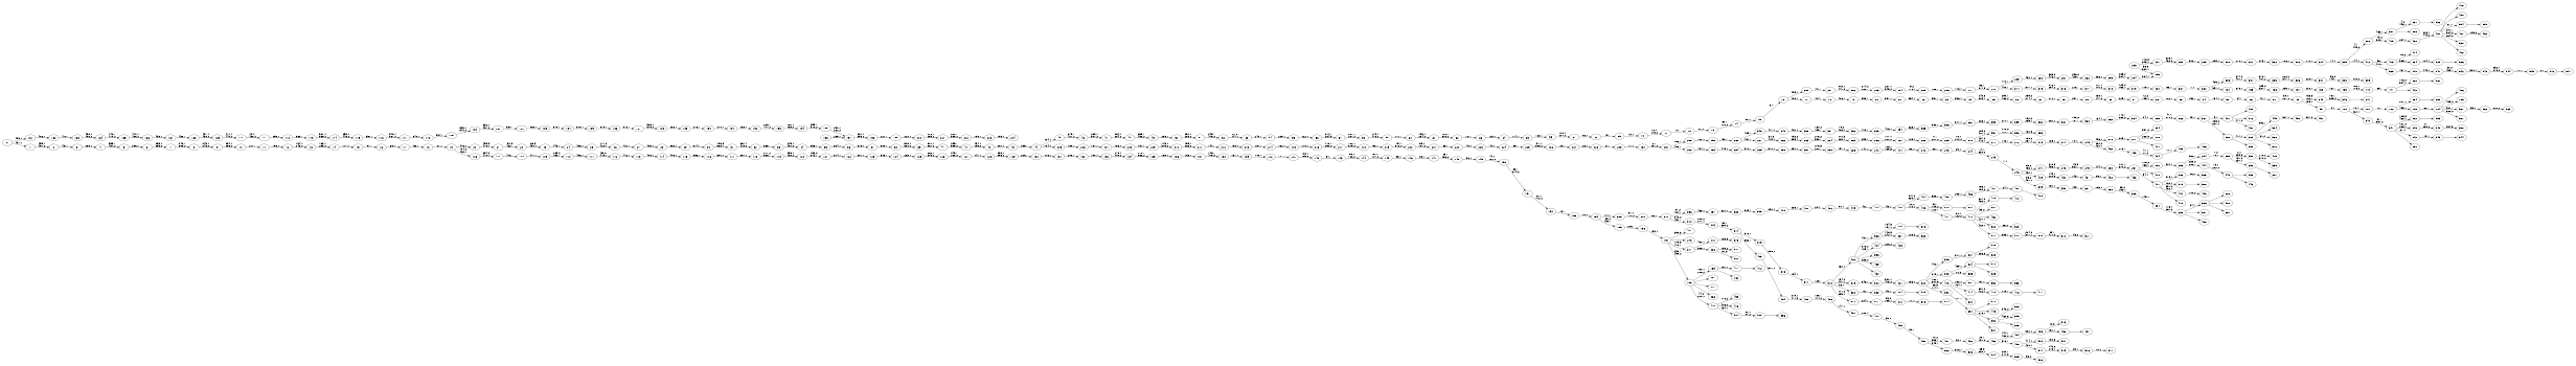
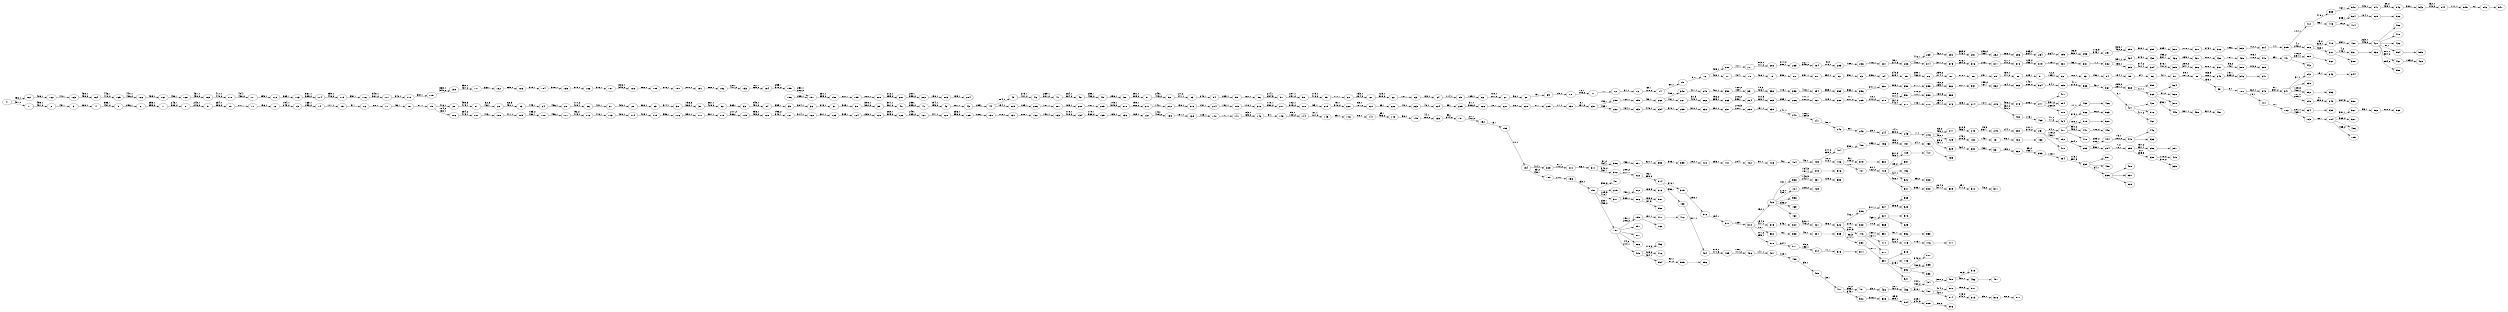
  digraph {
    rankdir=LR
    594
    595
    592
    593
    586
    598
    587
    584
    585
    583
    582
    579
    580
    575
    576
    573
    574
    572
    571
    570
    568
    569
    567
    562
    563
    560
    561
    558
    559
    557
    555
    556
    554
    552
    553
    551
    549
    550
    548
    546
    547
    545
    544
    543
    542
    541
    540
    539
    537
    538
    536
    534
    535
    531
    532
    525
    526
    524
    522
    523
    519
    520
    516
    517
    515
    514
    510
    511
    509
    508
    507
    505
    506
    504
    503
    502
    500
    501
    499
    496
    497
    495
    513
    494
    493
    492
    491
    490
    489
    488
    487
    486
    485
    484
    483
    476
    477
    475
    474
    473
    600
    471
    472
    467
    468
    465
    466
    464
    463
    462
    458
    459
    457
    456
    455
    454
    450
    451
    449
    447
    448
    445
    533
    446
    444
    441
    442
    440
    439
    438
    437
    436
    435
    434
    432
    433
    431
    430
    429
    427
    512
    461
    428
    424
    425
    423
    596
    469
    460
    421
    590
    482
    478
    422
    420
    419
    417
    418
    415
    453
    416
    413
    414
    412
    409
    410
    408
    597
    452
    407
    406
    405
    404
    403
    402
    401
    400
    399
    398
    397
    396
    392
    588
    395
    393
    391
    521
    518
    443
    390
    388
    389
    387
    386
    385
    384
    383
    382
    381
    380
    379
    378
    377
    376
    375
    374
    372
    373
    371
    369
    564
    528
    370
    368
    599
    367
    366
    365
    364
    363
    362
    361
    360
    359
    358
    357
    356
    355
    354
    353
    352
    351
    350
    349
    348
    346
    347
    345
    343
    344
    342
    341
    530
    340
    338
    479
    339
    336
    529
    480
    337
    335
    581
    498
    334
    333
    332
    331
    330
    329
    327
    589
    328
    326
    324
    578
    325
    323
    565
    322
    321
    320
    319
    318
    317
    316
    315
    314
    313
    312
    311
    310
    309
    307
    308
    306
    305
    304
    303
    302
    301
    300
    299
    298
    297
    296
    295
    294
    293
    292
    291
    290
    289
    288
    287
    286
    285
    284
    283
    282
    281
    280
    277
    411
    394
    278
    276
    275
    274
    273
    272
    271
    270
    269
    268
    267
    266
    265
    264
    263
    262
    261
    260
    259
    258
    256
    257
    255
    254
    253
    252
    251
    470
    250
    249
    248
    247
    246
    245
    244
    243
    242
    241
    240
    239
    238
    237
    236
    235
    234
    233
    232
    231
    230
    229
    228
    227
    226
    225
    224
    223
    222
    221
    220
    219
    218
    217
    216
    215
    214
    213
    212
    211
    210
    209
    208
    207
    206
    205
    203
    204
    202
    201
    200
    199
    198
    197
    196
    195
    194
    193
    192
    191
    190
    189
    188
    187
    186
    185
    184
    183
    182
    181
    180
    179
    178
    177
    176
    175
    174
    173
    172
    171
    170
    169
    168
    167
    166
    165
    164
    163
    162
    161
    159
    160
    158
    591
    577
    566
    157
    481
    279
    156
    155
    154
    153
    152
    151
    150
    149
    148
    147
    146
    145
    144
    143
    142
    141
    140
    139
    138
    137
    136
    135
    134
    133
    132
    131
    130
    129
    128
    127
    126
    125
    124
    123
    122
    121
    120
    119
    118
    117
    116
    115
    114
    113
    112
    111
    110
    109
    108
    107
    106
    104
    527
    426
    105
    103
    102
    101
    100
    99
    98
    97
    96
    95
    94
    93
    92
    91
    90
    89
    88
    87
    86
    85
    84
    83
    82
    81
    80
    79
    78
    77
    76
    75
    74
    73
    72
    71
    70
    69
    68
    67
    66
    65
    64
    63
    62
    61
    60
    59
    58
    57
    56
    55
    54
    53
    52
    51
    50
    49
    48
    47
    46
    45
    44
    43
    42
    41
    40
    39
    38
    37
    36
    35
    34
    33
    32
    31
    30
    29
    28
    27
    26
    25
    24
    23
    22
    21
    20
    19
    18
    17
    16
    15
    14
    13
    12
    11
    10
    9
    8
    7
    6
    5
    4
    3
    2
    1
    0
    594 -> 595
    592 -> 593
    586 -> 598 [label="97,3"]
    586 -> 587 [label="133,2"]
    584 -> 585
    583 -> 584 [label="49,1"]
    582 -> 583 [label="76,1"]
    579 -> 580
    575 -> 576
    573 -> 574
    572 -> 573 [label="71,1"]
    571 -> 572 [label="89,2\n193,1"]
    570 -> 571 [label="224,1"]
    568 -> 569 [label="222,2"]
    567 -> 568 [label="53,1"]
    562 -> 563 [label="26,2"]
    560 -> 561
    558 -> 559 [label="160,3"]
    557 -> 558 [label="110,2\n120,1"]
    555 -> 556
    554 -> 555 [label="82,1\n87,2"]
    552 -> 553
    551 -> 552 [label="91,1"]
    549 -> 550 [label="294,3"]
    548 -> 549 [label="0,1\n290,2"]
    546 -> 547
    545 -> 546 [label="6,1"]
    544 -> 545 [label="111,1"]
    543 -> 544 [label="232,1\n273,2"]
    542 -> 543 [label="300,1"]
    541 -> 542 [label="60,2\n435,1"]
    540 -> 541 [label="449,1"]
    539 -> 540 [label="467,1"]
    537 -> 538 [label="125,2"]
    536 -> 575 [label="154,3\n191,1"]
    536 -> 537 [label="146,3\n242,1"]
    534 -> 535
    531 -> 532
    525 -> 526
    524 -> 525 [label="124,1"]
    522 -> 523 [label="85,2"]
    519 -> 520
    516 -> 517 [label="68,2"]
    515 -> 516 [label="25,1"]
    514 -> 515 [label="146,2\n248,1"]
    510 -> 511 [label="46,2"]
    509 -> 510 [label="99,1\n471,2"]
    508 -> 509 [label="204,2\n371,1"]
    507 -> 508 [label="383,1"]
    505 -> 506 [label="58,2"]
    504 -> 505 [label="209,1\n247,3"]
    503 -> 504 [label="85,3\n258,1"]
    502 -> 503 [label="316,1"]
    500 -> 501 [label="190,3"]
    499 -> 514 [label="420,1"]
    499 -> 500 [label="414,1"]
    496 -> 497
    495 -> 496 [label="451,1"]
    495 -> 513 [label="22,3"]
    494 -> 495 [label="380,1"]
    493 -> 499 [label="378,1"]
    493 -> 494 [label="444,1\n460,2"]
    492 -> 493 [label="20,1\n131,2"]
    491 -> 492 [label="23,1"]
    490 -> 502 [label="349,1"]
    490 -> 491 [label="10,2\n393,1"]
    489 -> 490 [label="30,1"]
    488 -> 489 [label="35,1"]
    487 -> 488 [label="108,1"]
    486 -> 487 [label="147,1"]
    485 -> 486 [label="188,1\n474,2"]
    484 -> 485 [label="219,1\n471,3"]
    483 -> 484 [label="317,1"]
    476 -> 477
    475 -> 476 [label="115,1"]
    474 -> 475 [label="387,2\n422,1"]
    473 -> 551 [label="130,1"]
    473 -> 474 [label="484,1"]
    473 -> 600
    471 -> 472
    467 -> 468 [label="105,2"]
    465 -> 466
    464 -> 465 [label="17,1"]
    463 -> 464 [label="41,1\n77,2"]
    462 -> 463 [label="173,1"]
    458 -> 459
    457 -> 458 [label="24,1"]
    456 -> 457 [label="156,1\n190,2"]
    455 -> 456 [label="293,1"]
    454 -> 455 [label="338,1"]
    450 -> 451 [label="327,2"]
    449 -> 450 [label="327,1"]
    447 -> 448 [label="102,2"]
    445 -> 533
    445 -> 446
    444 -> 445 [label="15,1\n262,2"]
    441 -> 560 [label="116,2\n394,1"]
    441 -> 442
    440 -> 441 [label="69,1"]
    439 -> 440 [label="106,1\n176,2"]
    438 -> 439 [label="161,1"]
    437 -> 438 [label="202,1"]
    436 -> 437 [label="239,1"]
    435 -> 436 [label="155,2\n337,1"]
    434 -> 435 [label="375,1"]
    432 -> 433
    431 -> 432 [label="93,1"]
    430 -> 431 [label="143,1"]
    429 -> 430 [label="149,1\n200,3"]
    427 -> 512
    427 -> 461 [label="477,2"]
    427 -> 428
    424 -> 425 [label="226,2"]
    423 -> 536 [label="481,1"]
    423 -> 424 [label="216,2\n425,1"]
    423 -> 596
    423 -> 469 [label="236,2"]
    423 -> 460
    421 -> 594 [label="81,1"]
    421 -> 467 [label="201,1\n384,2"]
    421 -> 590 [label="254,2"]
    421 -> 482
    421 -> 478
    421 -> 422
    420 -> 421 [label="223,1\n445,2"]
    419 -> 420 [label="254,1"]
    417 -> 562 [label="379,1"]
    417 -> 519 [label="180,1"]
    417 -> 447 [label="331,2\n492,1"]
    417 -> 418
    415 -> 554 [label="434,1"]
    415 -> 453 [label="178,2"]
    415 -> 416 [label="405,2"]
    413 -> 524 [label="385,1"]
    413 -> 414 [label="79,2"]
    412 -> 539 [label="478,1"]
    412 -> 413 [label="56,1"]
    409 -> 410
    408 -> 522 [label="427,1"]
    408 -> 507 [label="468,1"]
    408 -> 409 [label="307,2\n455,1"]
    408 -> 597 [label="33,2"]
    408 -> 452
    407 -> 408 [label="80,1\n122,2"]
    406 -> 579 [label="32,1\n109,2"]
    406 -> 407 [label="122,1"]
    405 -> 454 [label="247,2\n339,1"]
    405 -> 406 [label="22,2\n112,1"]
    404 -> 405 [label="45,1"]
    403 -> 404 [label="46,1"]
    402 -> 403 [label="51,1"]
    401 -> 402 [label="204,1"]
    400 -> 401 [label="233,1"]
    399 -> 400 [label="292,1"]
    398 -> 399 [label="303,1"]
    397 -> 398 [label="321,1"]
    396 -> 397 [label="433,1"]
    392 -> 588 [label="346,2"]
    392 -> 395 [label="460,3"]
    392 -> 393
    391 -> 392 [label="215,1"]
    391 -> 521
    391 -> 518
    391 -> 443
    390 -> 391 [label="121,1"]
    388 -> 389 [label="213,2"]
    387 -> 388 [label="36,2\n148,1"]
    386 -> 387 [label="228,1"]
    385 -> 386 [label="288,2\n347,1"]
    384 -> 385 [label="376,1\n401,2"]
    383 -> 384 [label="374,2\n401,1"]
    382 -> 434 [label="391,1"]
    382 -> 383 [label="499,1"]
    381 -> 382 [label="1,1"]
    380 -> 381 [label="55,1"]
    379 -> 380 [label="119,1"]
    378 -> 379 [label="123,2\n155,1"]
    377 -> 378 [label="211,1\n240,2"]
    376 -> 377 [label="213,1"]
    375 -> 376 [label="218,1\n294,2"]
    374 -> 375 [label="377,1"]
    372 -> 373 [label="133,3"]
    371 -> 586 [label="389,1"]
    371 -> 372 [label="490,1"]
    369 -> 449 [label="392,1"]
    369 -> 564
    369 -> 528 [label="31,2"]
    369 -> 370
    368 -> 369 [label="417,1"]
    368 -> 599
    367 -> 427 [label="9,1"]
    367 -> 368 [label="265,2\n267,1"]
    366 -> 367 [label="43,1"]
    365 -> 366 [label="47,1\n270,2"]
    364 -> 365 [label="84,1"]
    363 -> 364 [label="142,1\n268,2"]
    362 -> 363 [label="164,1"]
    361 -> 362 [label="159,2\n167,1"]
    360 -> 361 [label="261,1"]
    359 -> 360 [label="132,2\n265,1"]
    358 -> 359 [label="277,1"]
    357 -> 358 [label="283,1"]
    356 -> 357 [label="341,1"]
    355 -> 356 [label="362,1"]
    354 -> 355 [label="369,1"]
    353 -> 354 [label="416,1"]
    352 -> 353 [label="418,1"]
    351 -> 352 [label="75,2\n426,1"]
    350 -> 351 [label="160,2\n429,1"]
    349 -> 350 [label="461,1"]
    348 -> 349 [label="477,1"]
    346 -> 347
    345 -> 346 [label="151,1\n329,2"]
    343 -> 344
    342 -> 343 [label="19,1"]
    341 -> 592 [label="105,3\n488,1"]
    341 -> 548 [label="127,2\n205,1"]
    341 -> 342 [label="37,1"]
    341 -> 530
    340 -> 341 [label="57,1\n397,2"]
    338 -> 479 [label="118,2"]
    338 -> 339 [label="310,2"]
    336 -> 529
    336 -> 480
    336 -> 337
    335 -> 336 [label="34,1"]
    335 -> 581
    335 -> 498
    334 -> 335 [label="113,1\n357,3"]
    333 -> 334 [label="145,1"]
    332 -> 333 [label="39,2\n158,1"]
    331 -> 332 [label="199,1"]
    330 -> 331 [label="423,1"]
    329 -> 330 [label="454,1"]
    327 -> 589
    327 -> 328 [label="236,3"]
    326 -> 327 [label="311,1"]
    324 -> 578
    324 -> 325
    323 -> 324 [label="469,1"]
    323 -> 565 [label="10,3"]
    322 -> 473 [label="162,1\n307,3"]
    322 -> 390 [label="83,3\n174,1"]
    322 -> 326 [label="402,1"]
    322 -> 323 [label="279,1"]
    321 -> 322 [label="136,1"]
    320 -> 321 [label="320,1\n473,2"]
    319 -> 320 [label="346,1"]
    318 -> 582 [label="86,1"]
    318 -> 570 [label="271,2\n355,1"]
    318 -> 423 [label="252,1"]
    318 -> 319 [label="154,2\n447,1"]
    317 -> 318 [label="125,1"]
    316 -> 317 [label="154,1"]
    315 -> 316 [label="298,1"]
    314 -> 483 [label="352,1"]
    314 -> 315 [label="372,1"]
    313 -> 314 [label="92,1\n390,2"]
    312 -> 313 [label="208,2\n271,1"]
    311 -> 396 [label="97,2\n494,1"]
    311 -> 312 [label="342,2\n457,1"]
    310 -> 311 [label="66,1"]
    309 -> 310 [label="67,1\n170,2"]
    307 -> 531 [label="4,2\n443,1"]
    307 -> 308
    306 -> 419 [label="73,2\n328,1"]
    306 -> 307 [label="463,1"]
    305 -> 412 [label="144,1"]
    305 -> 306 [label="4,1\n245,2"]
    304 -> 305 [label="74,1"]
    303 -> 304 [label="172,1"]
    302 -> 303 [label="186,1"]
    301 -> 302 [label="273,1"]
    300 -> 301 [label="278,1"]
    299 -> 300 [label="289,1"]
    298 -> 299 [label="302,1"]
    297 -> 298 [label="326,1\n432,2"]
    296 -> 297 [label="176,3\n343,1"]
-   296 -> 295 [label="36,3\n360,1"]
+   295 -> 296 [label="36,3\n360,1"]
    294 -> 295 [label="364,1"]
    293 -> 294 [label="269,2\n384,1"]
    292 -> 293 [label="386,1"]
    291 -> 292 [label="256,2\n409,1"]
    290 -> 291 [label="363,2\n415,1"]
    289 -> 290 [label="432,1"]
    288 -> 374 [label="400,1"]
    288 -> 289 [label="472,1"]
    287 -> 288 [label="36,1\n217,3"]
    286 -> 287 [label="116,1"]
    285 -> 286 [label="168,1"]
    284 -> 285 [label="5,2\n176,1"]
    283 -> 284 [label="227,1\n345,2"]
    282 -> 283 [label="214,2\n288,1"]
    281 -> 282 [label="373,1\n441,2"]
    280 -> 281 [label="441,1"]
    277 -> 411
    277 -> 394 [label="357,2"]
    277 -> 278 [label="268,3"]
    276 -> 277 [label="203,1"]
    275 -> 462 [label="332,2\n480,1"]
    275 -> 276 [label="496,1"]
    274 -> 275 [label="104,1"]
    273 -> 274 [label="139,1"]
    272 -> 273 [label="138,2\n297,1"]
    271 -> 272 [label="448,1"]
    270 -> 557 [label="189,2\n407,1"]
    270 -> 271 [label="187,2\n442,1"]
    269 -> 270 [label="18,1\n212,2"]
    268 -> 269 [label="77,1\n221,2"]
    267 -> 268 [label="129,1"]
    266 -> 267 [label="177,1\n200,2"]
    265 -> 266 [label="299,1"]
    264 -> 265 [label="270,3\n323,1"]
    263 -> 264 [label="276,2\n358,1"]
    262 -> 263 [label="192,2\n399,1"]
    261 -> 262 [label="31,3\n419,1"]
    260 -> 348 [label="485,1"]
    260 -> 261 [label="487,1"]
    259 -> 260 [label="98,1"]
    258 -> 259 [label="160,1"]
    256 -> 257
    255 -> 338 [label="2,1\n235,3"]
    255 -> 256 [label="137,2\n237,1"]
    254 -> 255 [label="7,2\n16,1"]
    253 -> 444 [label="235,2\n286,1"]
    253 -> 254 [label="350,1"]
    252 -> 253 [label="304,1"]
    251 -> 417 [label="54,1"]
    251 -> 252 [label="175,2\n466,1"]
    251 -> 470
    250 -> 251 [label="101,1\n370,2"]
    249 -> 250 [label="244,1"]
    248 -> 249 [label="75,3\n331,1"]
    247 -> 248 [label="212,3\n453,1"]
    246 -> 429 [label="452,1"]
    246 -> 329 [label="95,2\n491,1"]
    246 -> 247 [label="65,2\n493,1"]
    245 -> 246 [label="7,1"]
    244 -> 245 [label="14,1\n330,2"]
    243 -> 244 [label="29,1"]
    242 -> 243 [label="88,1"]
    241 -> 242 [label="90,1"]
    240 -> 241 [label="126,1\n159,3"]
    239 -> 240 [label="141,1"]
    238 -> 239 [label="157,1"]
    237 -> 238 [label="276,3\n280,1"]
    236 -> 237 [label="291,1"]
    235 -> 236 [label="310,1"]
    234 -> 235 [label="370,1"]
    233 -> 234 [label="448,1"]
    232 -> 233 [label="464,1"]
    231 -> 258 [label="192,1"]
    231 -> 232 [label="489,1"]
    230 -> 231 [label="8,1\n231,2"]
    229 -> 230 [label="11,1"]
    228 -> 229 [label="21,1"]
    227 -> 228 [label="26,1"]
    226 -> 227 [label="28,1"]
    225 -> 226 [label="31,1\n306,2"]
    224 -> 225 [label="39,1"]
    223 -> 224 [label="40,1"]
    222 -> 223 [label="48,1"]
    221 -> 222 [label="63,1"]
    220 -> 221 [label="65,1\n181,2"]
    219 -> 220 [label="75,1\n312,2"]
    218 -> 219 [label="95,1"]
    217 -> 218 [label="102,1\n319,2"]
    216 -> 217 [label="110,1\n250,2"]
    215 -> 216 [label="118,1"]
    214 -> 215 [label="132,1"]
    213 -> 214 [label="137,1"]
    212 -> 213 [label="138,1"]
    211 -> 212 [label="140,1"]
    210 -> 211 [label="159,1\n266,2"]
    209 -> 210 [label="175,1\n315,2"]
    208 -> 209 [label="181,1"]
    207 -> 208 [label="183,1"]
    206 -> 207 [label="187,1"]
    205 -> 206 [label="189,1"]
    203 -> 204 [label="195,1"]
    202 -> 203 [label="198,1"]
    201 -> 202 [label="200,1\n359,2"]
    200 -> 201 [label="212,1\n255,2"]
    199 -> 200 [label="220,1"]
    198 -> 199 [label="221,1"]
    197 -> 198 [label="231,1\n395,2"]
    196 -> 197 [label="235,1"]
    195 -> 197 [label="250,1\n282,2"]
    194 -> 195 [label="255,1\n318,2"]
    193 -> 194 [label="262,1\n325,2"]
    192 -> 193 [label="266,1\n411,2"]
    191 -> 192 [label="268,1"]
    190 -> 191 [label="270,1"]
    189 -> 190 [label="276,1"]
    188 -> 189 [label="282,1"]
    187 -> 188 [label="306,1\n348,2"]
    186 -> 187 [label="312,1"]
    185 -> 186 [label="315,1"]
    184 -> 185 [label="318,1"]
    183 -> 184 [label="319,1"]
    182 -> 183 [label="325,1"]
    181 -> 182 [label="330,1"]
    180 -> 181 [label="332,1\n437,2"]
    179 -> 180 [label="333,1\n340,2"]
    178 -> 179 [label="334,1"]
    177 -> 178 [label="340,1"]
    176 -> 177 [label="348,1\n361,2"]
    175 -> 176 [label="357,1"]
    174 -> 175 [label="359,1\n446,2"]
    173 -> 174 [label="361,1\n365,2"]
    172 -> 173 [label="365,1"]
    171 -> 172 [label="395,1"]
    170 -> 171 [label="404,1\n438,2"]
    169 -> 170 [label="411,1\n440,2"]
    168 -> 169 [label="437,1\n458,2"]
    167 -> 168 [label="438,1"]
    166 -> 167 [label="439,1"]
    165 -> 166 [label="440,1\n486,2"]
    164 -> 165 [label="446,1\n470,2"]
    163 -> 164 [label="458,1\n498,2"]
    162 -> 163 [label="470,1"]
    161 -> 162 [label="486,1"]
    159 -> 471 [label="197,1"]
    159 -> 160
    158 -> 415 [label="44,2\n210,1"]
    158 -> 159 [label="150,1\n206,2"]
    158 -> 591
    158 -> 577
    158 -> 566
    157 -> 371 [label="109,3\n410,1"]
    157 -> 158 [label="230,1\n459,2"]
    157 -> 481 [label="390,3"]
    157 -> 279
    156 -> 157 [label="133,1"]
    155 -> 156 [label="206,1"]
    154 -> 309 [label="474,1"]
    154 -> 155 [label="83,2\n430,1"]
    153 -> 154 [label="10,1"]
    152 -> 153 [label="13,1"]
    151 -> 152 [label="22,1\n412,2"]
    150 -> 151 [label="33,1\n314,2"]
    149 -> 150 [label="44,1\n260,2"]
    148 -> 149 [label="58,1"]
    147 -> 148 [label="59,1\n456,2"]
    146 -> 147 [label="83,1"]
    145 -> 146 [label="85,1"]
    144 -> 145 [label="87,1\n107,2"]
    143 -> 144 [label="89,1\n103,2"]
    142 -> 143 [label="94,1"]
    141 -> 142 [label="103,1\n165,2"]
    140 -> 141 [label="107,1"]
    139 -> 140 [label="109,1"]
    138 -> 139 [label="131,1"]
    137 -> 138 [label="146,1\n479,2"]
    136 -> 137 [label="165,1"]
    135 -> 136 [label="169,1"]
    134 -> 135 [label="170,1\n366,2"]
    133 -> 134 [label="178,1\n408,2"]
    132 -> 133 [label="190,1"]
    131 -> 132 [label="208,1"]
    130 -> 131 [label="216,1"]
    129 -> 130 [label="226,1"]
    128 -> 129 [label="236,1\n396,2"]
    127 -> 128 [label="247,1"]
    126 -> 127 [label="249,1\n263,2"]
    125 -> 126 [label="260,1\n305,2"]
    124 -> 125 [label="263,1"]
    123 -> 124 [label="305,1"]
    122 -> 123 [label="307,1"]
    121 -> 122 [label="314,1"]
    120 -> 121 [label="196,2\n342,1"]
    119 -> 120 [label="356,1\n483,2"]
    118 -> 119 [label="217,2\n366,1"]
    117 -> 118 [label="387,1"]
    116 -> 117 [label="390,1"]
    115 -> 116 [label="396,1"]
    114 -> 115 [label="405,1"]
    113 -> 114 [label="408,1"]
    112 -> 113 [label="412,1"]
    111 -> 112 [label="52,2\n413,1"]
    110 -> 111 [label="456,1"]
    109 -> 110 [label="163,2\n460,1"]
    108 -> 109 [label="471,1"]
    107 -> 108 [label="473,1"]
    106 -> 107 [label="234,2\n479,1"]
    104 -> 567 [label="381,1"]
    104 -> 527 [label="368,2"]
    104 -> 426
    104 -> 105 [label="465,2"]
    103 -> 104 [label="62,1"]
    102 -> 534 [label="281,1"]
    102 -> 103 [label="465,1"]
    101 -> 102 [label="12,1"]
    100 -> 340 [label="322,1"]
    100 -> 101 [label="78,1"]
    99 -> 100 [label="3,1"]
    98 -> 345 [label="163,3\n166,1"]
    98 -> 99 [label="135,1"]
    97 -> 98 [label="38,1\n287,2"]
    96 -> 97 [label="42,1"]
    95 -> 96 [label="64,1"]
    94 -> 95 [label="134,1"]
    93 -> 94 [label="152,1"]
    92 -> 93 [label="182,1"]
    91 -> 92 [label="72,2\n185,1"]
    90 -> 91 [label="225,1"]
    89 -> 90 [label="238,1\n241,2"]
    88 -> 89 [label="257,1"]
    87 -> 88 [label="272,1"]
    86 -> 87 [label="259,2\n274,1"]
    85 -> 86 [label="290,1\n462,2"]
    84 -> 85 [label="240,3\n329,1"]
    83 -> 84 [label="336,1"]
    82 -> 83 [label="351,1"]
    81 -> 82 [label="354,1"]
    80 -> 81 [label="397,1"]
    79 -> 80 [label="398,1"]
    78 -> 79 [label="406,1"]
    77 -> 78 [label="424,1"]
    76 -> 280 [label="495,1"]
    76 -> 77 [label="482,1"]
    75 -> 76 [label="5,1"]
    74 -> 75 [label="50,1"]
    73 -> 74 [label="60,1\n128,2"]
    72 -> 73 [label="61,1"]
    71 -> 72 [label="70,1"]
    70 -> 71 [label="72,1\n275,2"]
    69 -> 70 [label="73,1"]
    68 -> 69 [label="79,1"]
    67 -> 68 [label="96,1"]
    66 -> 67 [label="100,1\n207,2"]
    65 -> 66 [label="105,1"]
    64 -> 65 [label="114,1"]
    63 -> 64 [label="123,1"]
    62 -> 63 [label="127,1"]
    61 -> 62 [label="128,1\n308,2"]
    60 -> 61 [label="153,1\n264,2"]
    59 -> 60 [label="171,1"]
    58 -> 59 [label="179,1\n476,2"]
    57 -> 58 [label="207,1\n251,2"]
    56 -> 57 [label="214,1\n234,3"]
    55 -> 56 [label="222,1"]
    54 -> 55 [label="229,1"]
    53 -> 54 [label="240,1"]
    52 -> 53 [label="27,2\n241,1"]
    51 -> 52 [label="245,1\n475,2"]
    50 -> 51 [label="251,1\n285,2"]
    49 -> 50 [label="256,1"]
    48 -> 49 [label="259,1\n436,2"]
    47 -> 48 [label="264,1\n284,2"]
    46 -> 47 [label="269,1\n301,2"]
    45 -> 46 [label="275,1\n421,2"]
    44 -> 205 [label="194,1"]
    44 -> 45 [label="284,1"]
    43 -> 44 [label="285,1"]
    42 -> 43 [label="287,1"]
    41 -> 42 [label="294,1\n295,2"]
    40 -> 41 [label="295,1\n335,2"]
    39 -> 40 [label="301,1\n367,2"]
    38 -> 39 [label="308,1\n382,2"]
    37 -> 38 [label="309,1"]
    36 -> 37 [label="313,1"]
    35 -> 36 [label="324,1"]
    34 -> 35 [label="335,1"]
    33 -> 34 [label="345,1\n450,2"]
    32 -> 33 [label="363,1"]
    31 -> 32 [label="367,1\n428,2"]
    30 -> 31 [label="196,3\n368,1"]
    29 -> 30 [label="374,1"]
    28 -> 29 [label="382,1"]
    27 -> 28 [label="403,1"]
    26 -> 27 [label="421,1"]
    25 -> 26 [label="117,2\n428,1"]
    24 -> 25 [label="436,1"]
    23 -> 24 [label="445,1"]
    22 -> 23 [label="68,3\n450,1"]
    21 -> 22 [label="52,3\n462,1"]
    20 -> 21 [label="459,3\n475,1"]
    19 -> 106 [label="184,2\n483,1"]
    19 -> 20 [label="476,1"]
    18 -> 19 [label="27,1"]
    17 -> 18 [label="52,1"]
    16 -> 17 [label="68,1"]
    15 -> 16 [label="97,1"]
    14 -> 15 [label="117,1"]
    13 -> 14 [label="163,1\n253,2"]
    12 -> 13 [label="184,1\n243,2"]
    11 -> 12 [label="196,1"]
    10 -> 11 [label="217,1"]
    9 -> 10 [label="234,1\n296,2"]
    8 -> 9 [label="243,1\n246,2"]
    7 -> 8 [label="246,1\n388,2"]
    6 -> 7 [label="253,1\n353,2"]
    5 -> 6 [label="296,1"]
    4 -> 5 [label="353,1\n431,2"]
    3 -> 4 [label="388,1"]
    2 -> 3 [label="431,1"]
    1 -> 2 [label="459,1\n497,2"]
    0 -> 161 [label="498,1"]
    0 -> 1 [label="497,1"]
  }
